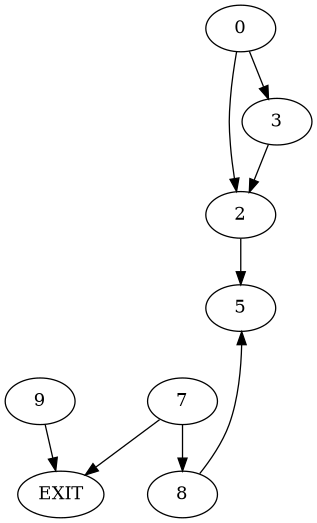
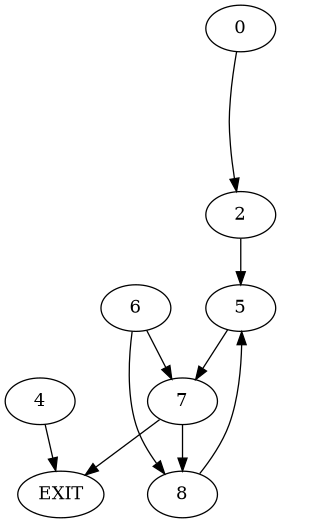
  digraph {
    n1 [label=0]
    2
-   3
    n4 [label=EXIT]
    5
    7
+   6
    8
-   4 [label=9]
+   4
    n1 -> 2
-   n1 -> 3
    2 -> 5
-   3 -> 2
+   5 -> 7
    7 -> n4
    7 -> 8
+   6 -> 7
+   6 -> 8
    8 -> 5
    4 -> n4
  }
